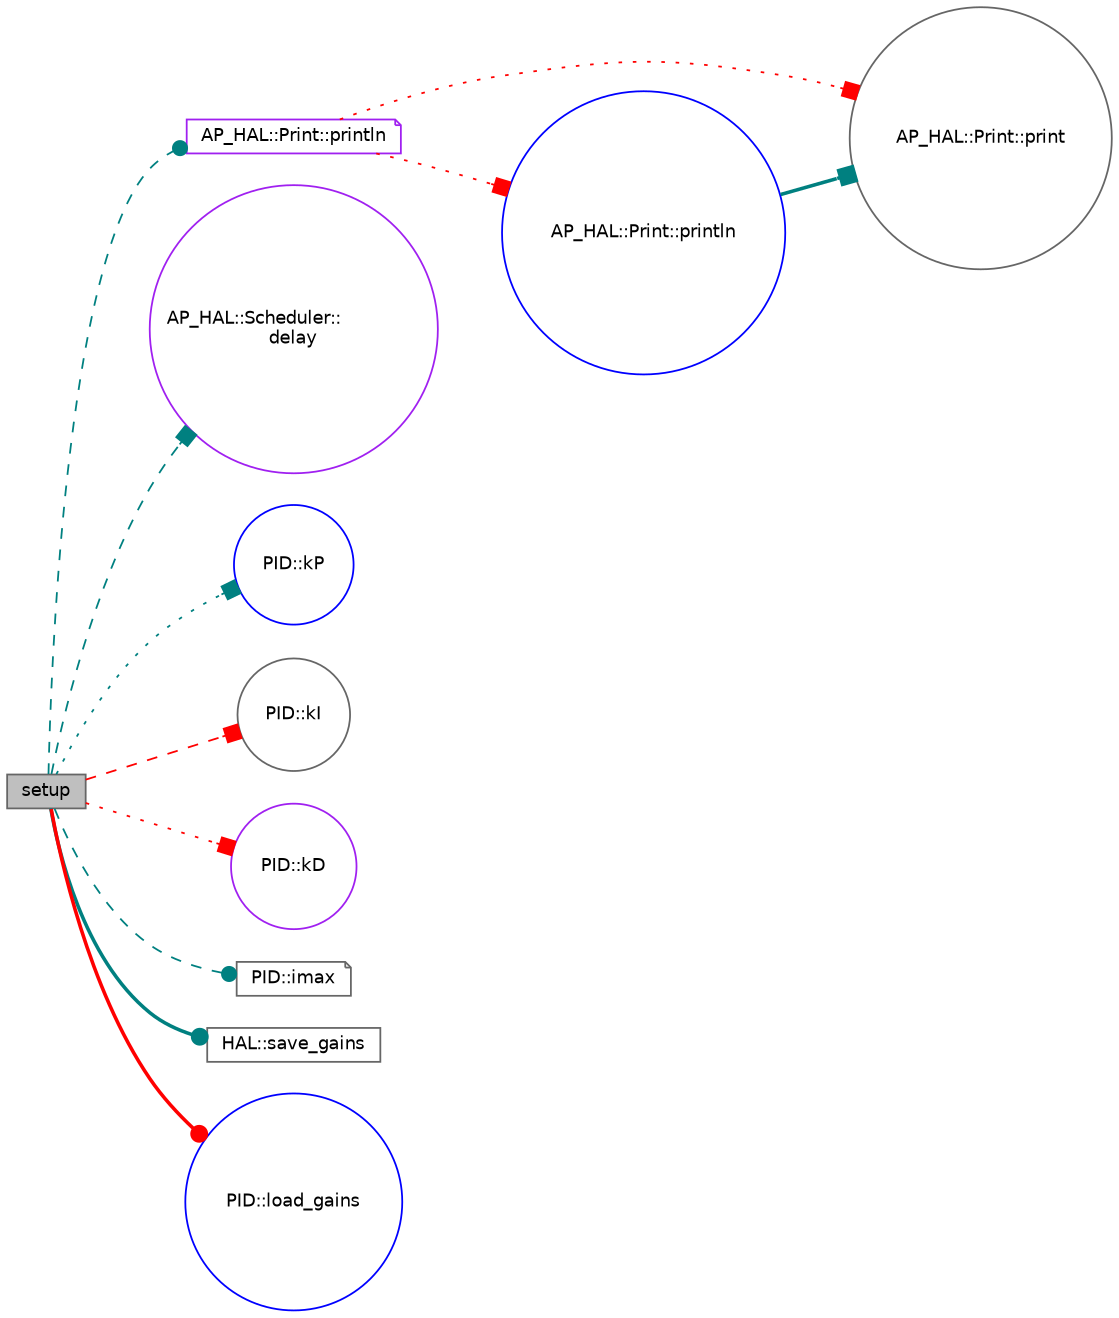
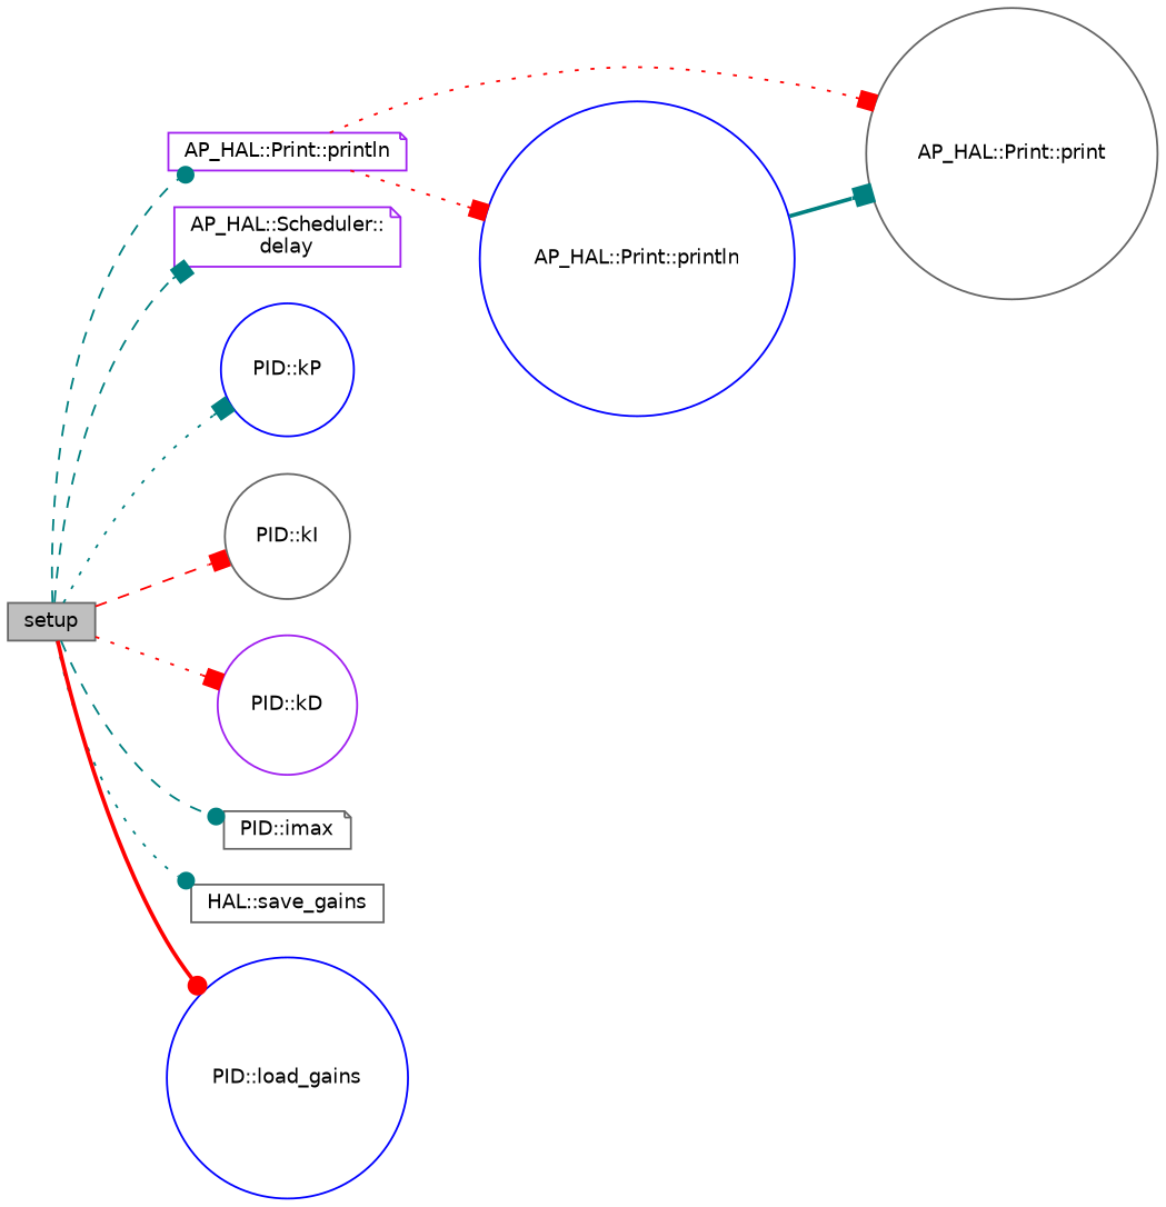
  digraph {
    rankdir=LR
    node [color=gray40 fillcolor=white fontname=Helvetica fontsize=10 shape=circle style=filled]
    edge [arrowhead=box color=teal fontname=Helvetica fontsize=10 labelfontname=Helvetica labelfontsize=10 style=dashed]
    n1 [fillcolor=grey75 fontcolor=black height=0.2 label=setup shape=box width=0.4]
    n2 [color=purple height=0.2 label="AP_HAL::Print::println" shape=note width=0.4]
-   n3 [color=purple height=0.2 label="AP_HAL::Scheduler::\ldelay" width=0.4]
+   n3 [color=purple height=0.2 label="AP_HAL::Scheduler::\ldelay" shape=note width=0.4]
    n4 [color=blue height=0.2 label="PID::kP" width=0.4]
    n5 [height=0.2 label="PID::kI" width=0.4]
    n6 [color=purple height=0.2 label="PID::kD" width=0.4]
    n7 [height=0.2 label="PID::imax" shape=note width=0.4]
    n8 [height=0.2 label="HAL::save_gains" shape=box width=0.4]
    n9 [color=blue height=0.2 label="PID::load_gains" width=0.4]
    n10 [height=0.2 label="AP_HAL::Print::print" width=0.4]
    n11 [color=blue height=0.2 label="AP_HAL::Print::println" width=0.4]
    n1 -> n2 [arrowhead=dot]
    n1 -> n3
    n1 -> n4 [style=dotted]
    n1 -> n5 [color=red]
    n1 -> n6 [color=red style=dotted]
    n1 -> n7 [arrowhead=dot]
-   n1 -> n8 [arrowhead=dot style=bold]
+   n1 -> n8 [arrowhead=dot style=dotted]
    n1 -> n9 [arrowhead=dot color=red style=bold]
    n2 -> n10 [color=red style=dotted]
    n2 -> n11 [color=red style=dotted]
    n11 -> n10 [style=bold]
  }
